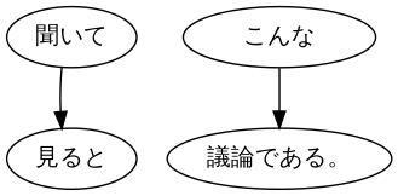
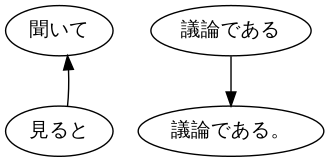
  digraph {
    n1 [label="聞いて"]
    n2 [label="見ると"]
    n3 [label="議論である。"]
-   n4 [label="こんな"]
-   n1 -> n2
+   n4 [label="議論である"]
+   n2 -> n1
    n4 -> n3
  }
